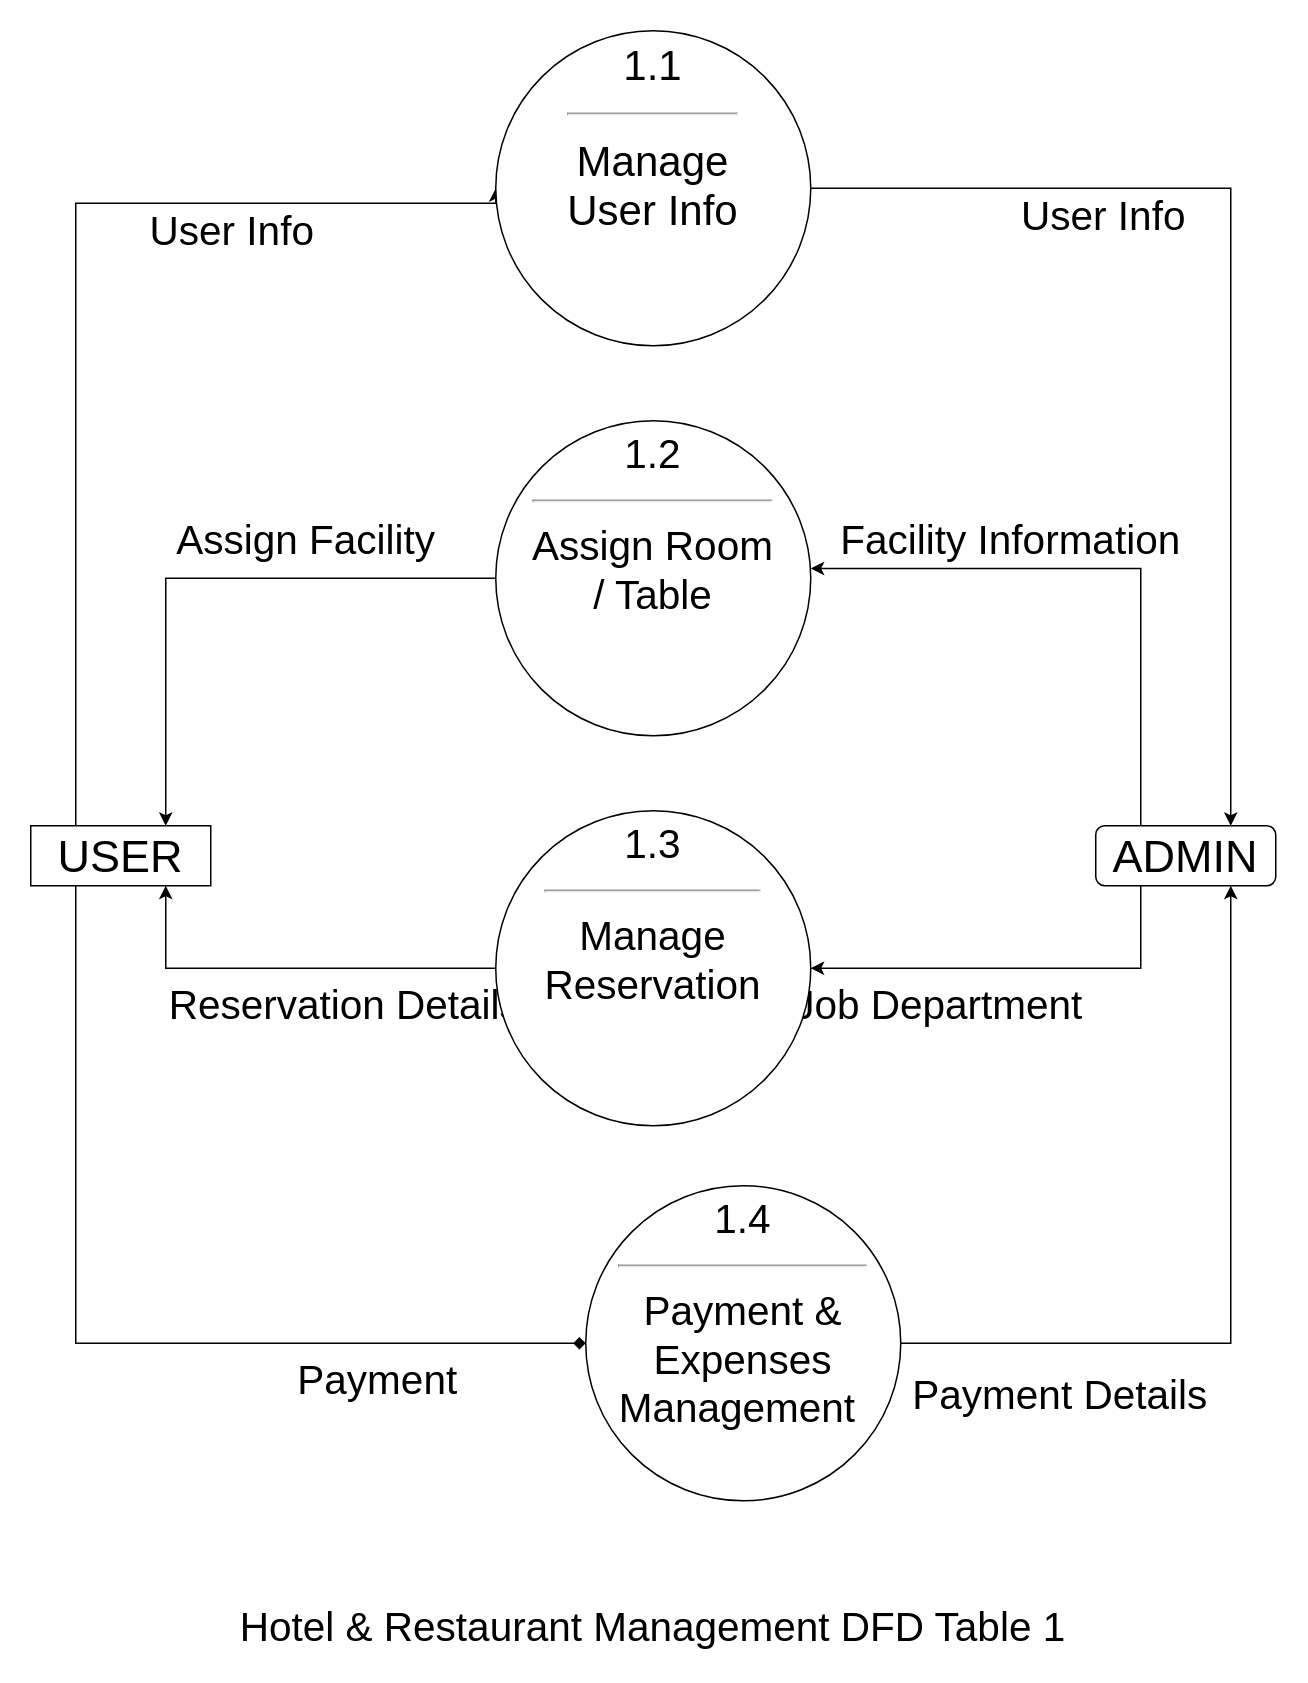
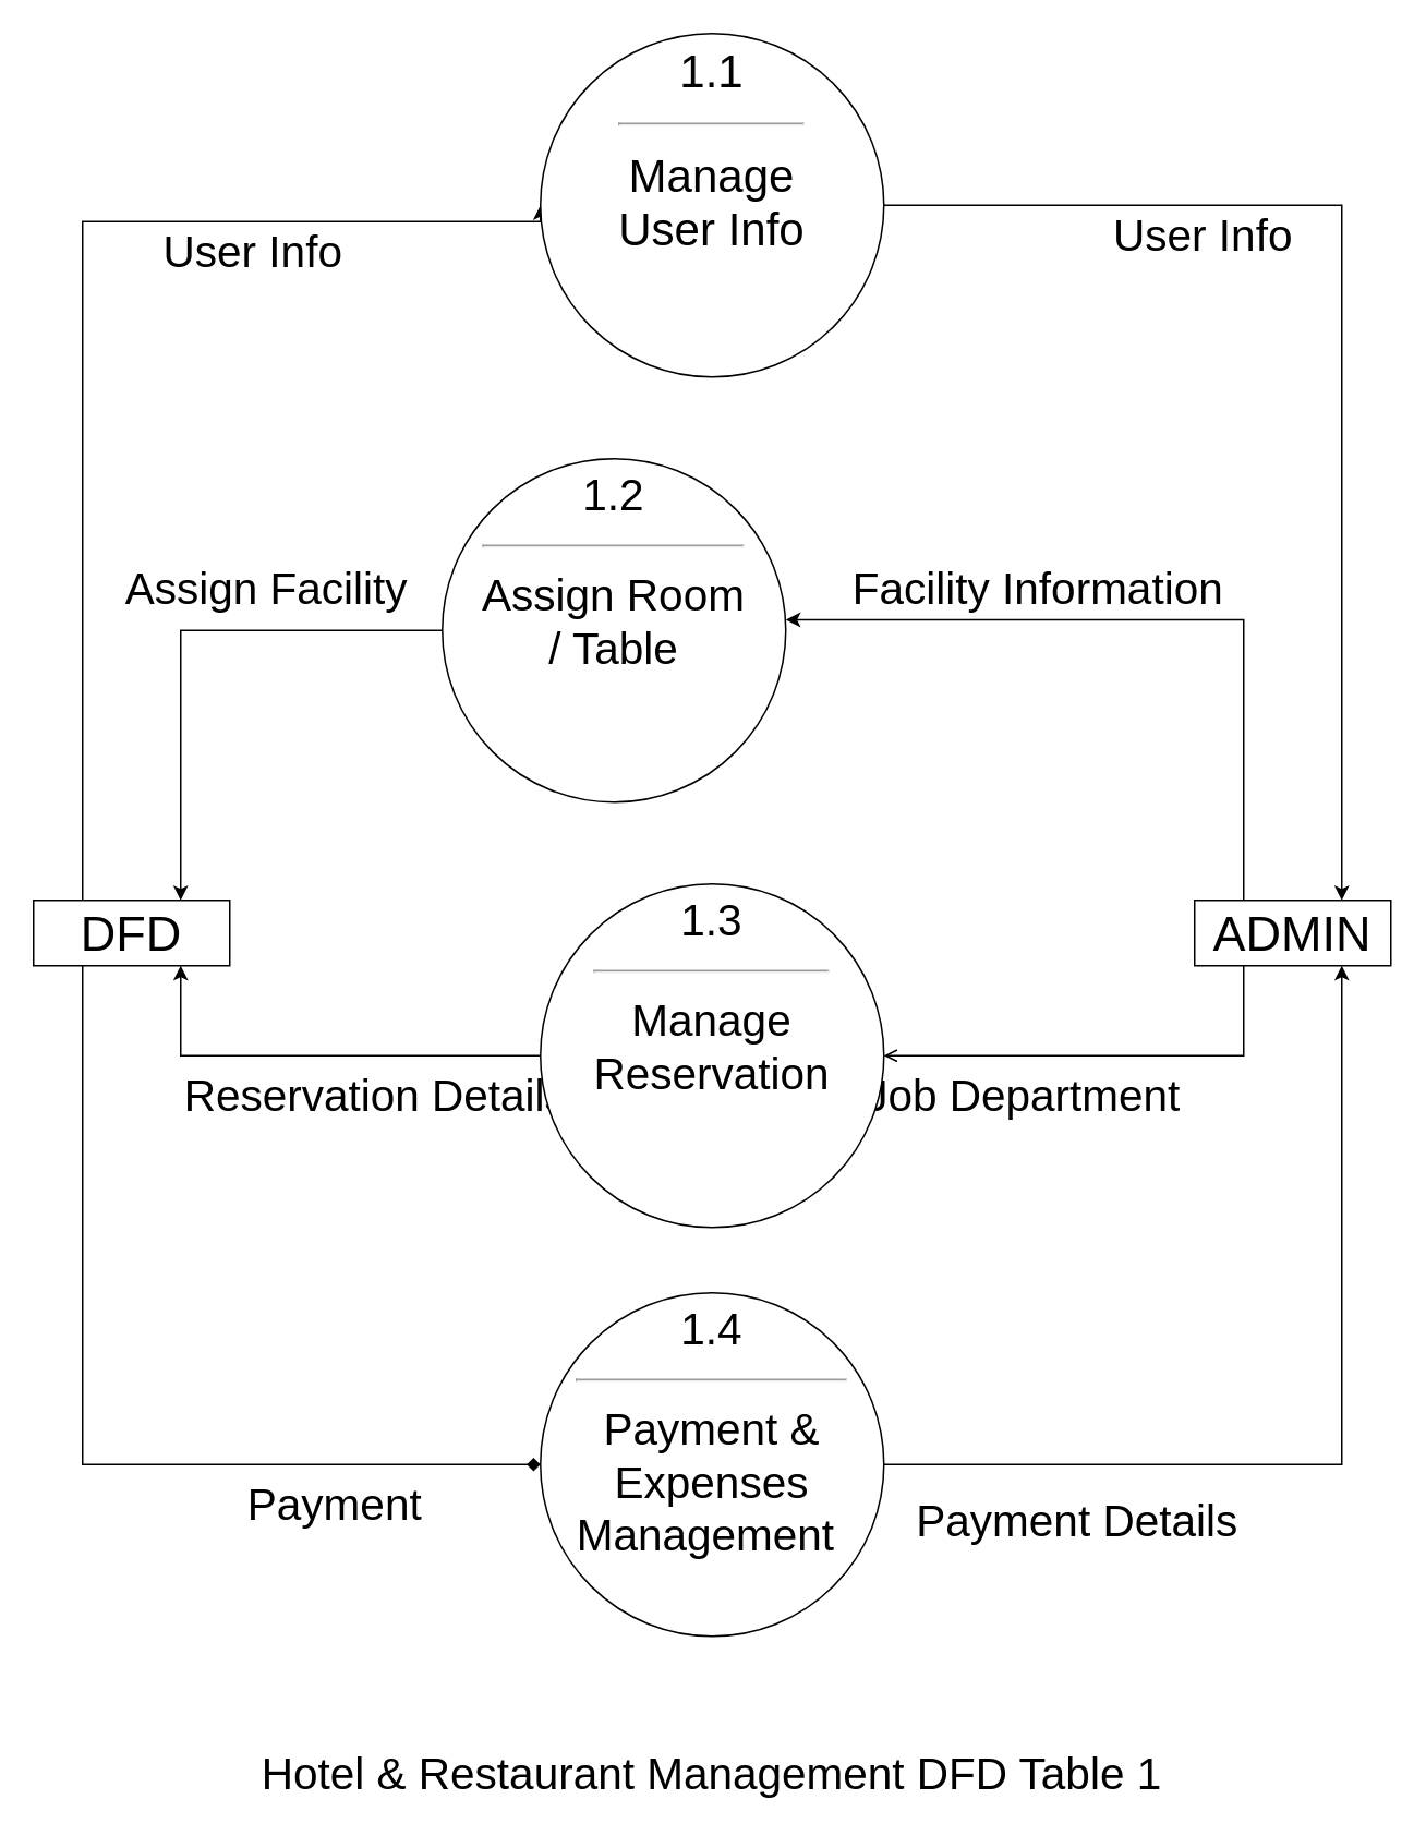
  <mxCell id="0" />
  <mxCell id="1" parent="0" />
  <mxCell id="2" value="User Info" style="edgeStyle=orthogonalEdgeStyle;rounded=0;orthogonalLoop=1;jettySize=auto;html=1;exitX=0.25;exitY=0;exitDx=0;exitDy=0;entryX=0;entryY=0.5;entryDx=0;entryDy=0;fontSize=27;" edge="1" parent="1" source="4" target="9"><mxGeometry x="0.473" y="-19" relative="1" as="geometry"><Array as="points"><mxPoint x="50" y="135" /></Array><mxPoint as="offset" /></mxGeometry></mxCell>
  <mxCell id="3" value="Payment" style="edgeStyle=orthogonalEdgeStyle;rounded=0;orthogonalLoop=1;jettySize=auto;html=1;exitX=0.25;exitY=1;exitDx=0;exitDy=0;entryX=0;entryY=0.5;entryDx=0;entryDy=0;fontSize=27;endArrow=diamond;" edge="1" parent="1" source="4" target="15"><mxGeometry x="0.568" y="-25" relative="1" as="geometry"><mxPoint as="offset" /></mxGeometry></mxCell>
- <mxCell id="4" value="USER" style="rounded=0;whiteSpace=wrap;html=1;fontSize=30;" vertex="1" parent="1"><mxGeometry x="20" y="550" width="120" height="40" as="geometry" /></mxCell>
+ <mxCell id="4" value="DFD" style="rounded=0;whiteSpace=wrap;html=1;fontSize=30;" vertex="1" parent="1"><mxGeometry x="20" y="550" width="120" height="40" as="geometry" /></mxCell>
  <mxCell id="5" value="Facility Information" style="edgeStyle=orthogonalEdgeStyle;rounded=0;orthogonalLoop=1;jettySize=auto;html=1;exitX=0.25;exitY=0;exitDx=0;exitDy=0;entryX=1;entryY=0.469;entryDx=0;entryDy=0;entryPerimeter=0;fontSize=27;" edge="1" parent="1" source="7" target="11"><mxGeometry x="0.317" y="-18" relative="1" as="geometry"><mxPoint x="-1" as="offset" /></mxGeometry></mxCell>
- <mxCell id="6" value="Job Department" style="edgeStyle=orthogonalEdgeStyle;rounded=0;orthogonalLoop=1;jettySize=auto;html=1;exitX=0.25;exitY=1;exitDx=0;exitDy=0;entryX=1;entryY=0.5;entryDx=0;entryDy=0;fontSize=27;" edge="1" parent="1" source="7" target="13"><mxGeometry x="0.38" y="25" relative="1" as="geometry"><mxPoint as="offset" /></mxGeometry></mxCell>
- <mxCell id="7" value="ADMIN" style="whiteSpace=wrap;html=1;fontSize=30;rounded=1;" vertex="1" parent="1"><mxGeometry x="730" y="550" width="120" height="40" as="geometry" /></mxCell>
+ <mxCell id="6" value="Job Department" style="edgeStyle=orthogonalEdgeStyle;rounded=0;orthogonalLoop=1;jettySize=auto;html=1;exitX=0.25;exitY=1;exitDx=0;exitDy=0;entryX=1;entryY=0.5;entryDx=0;entryDy=0;fontSize=27;endArrow=open;" edge="1" parent="1" source="7" target="13"><mxGeometry x="0.38" y="25" relative="1" as="geometry"><mxPoint as="offset" /></mxGeometry></mxCell>
+ <mxCell id="7" value="ADMIN" style="rounded=0;whiteSpace=wrap;html=1;fontSize=30;" vertex="1" parent="1"><mxGeometry x="730" y="550" width="120" height="40" as="geometry" /></mxCell>
  <mxCell id="8" value="User Info" style="edgeStyle=orthogonalEdgeStyle;rounded=0;orthogonalLoop=1;jettySize=auto;html=1;exitX=1;exitY=0.5;exitDx=0;exitDy=0;entryX=0.75;entryY=0;entryDx=0;entryDy=0;fontSize=27;" edge="1" parent="1" source="9" target="7"><mxGeometry x="-0.448" y="-19" relative="1" as="geometry"><mxPoint as="offset" /></mxGeometry></mxCell>
  <mxCell id="9" value="1.1&lt;hr style=&quot;font-size: 28px;&quot;&gt;Manage&lt;br style=&quot;font-size: 28px;&quot;&gt;User Info" style="ellipse;whiteSpace=wrap;html=1;aspect=fixed;fontSize=28;verticalAlign=top;" vertex="1" parent="1"><mxGeometry x="330" y="20" width="210" height="210" as="geometry" /></mxCell>
  <mxCell id="10" value="Assign Facility&amp;nbsp;" style="edgeStyle=orthogonalEdgeStyle;rounded=0;orthogonalLoop=1;jettySize=auto;html=1;exitX=0;exitY=0.5;exitDx=0;exitDy=0;entryX=0.75;entryY=0;entryDx=0;entryDy=0;fontSize=27;" edge="1" parent="1" source="11" target="4"><mxGeometry x="-0.362" y="-25" relative="1" as="geometry"><mxPoint as="offset" /></mxGeometry></mxCell>
- <mxCell id="11" value="1.2&lt;hr style=&quot;font-size: 27px;&quot;&gt;Assign Room&lt;br style=&quot;font-size: 27px;&quot;&gt;/ Table" style="ellipse;whiteSpace=wrap;html=1;aspect=fixed;fontSize=27;verticalAlign=top;" vertex="1" parent="1"><mxGeometry x="330" y="280" width="210" height="210" as="geometry" /></mxCell>
+ <mxCell id="11" value="1.2&lt;hr style=&quot;font-size: 27px;&quot;&gt;Assign Room&lt;br style=&quot;font-size: 27px;&quot;&gt;/ Table" style="ellipse;whiteSpace=wrap;html=1;aspect=fixed;fontSize=27;verticalAlign=top;" vertex="1" parent="1"><mxGeometry x="270" y="280" width="210" height="210" as="geometry" /></mxCell>
  <mxCell id="12" value="Reservation Details" style="edgeStyle=orthogonalEdgeStyle;rounded=0;orthogonalLoop=1;jettySize=auto;html=1;exitX=0;exitY=0.5;exitDx=0;exitDy=0;entryX=0.75;entryY=1;entryDx=0;entryDy=0;fontSize=27;" edge="1" parent="1" source="13" target="4"><mxGeometry x="-0.268" y="25" relative="1" as="geometry"><mxPoint as="offset" /></mxGeometry></mxCell>
  <mxCell id="13" value="1.3&lt;hr style=&quot;font-size: 27px;&quot;&gt;Manage&lt;br&gt;Reservation" style="ellipse;whiteSpace=wrap;html=1;aspect=fixed;fontSize=27;verticalAlign=top;" vertex="1" parent="1"><mxGeometry x="330" y="540" width="210" height="210" as="geometry" /></mxCell>
  <mxCell id="14" value="Payment Details" style="edgeStyle=orthogonalEdgeStyle;rounded=0;orthogonalLoop=1;jettySize=auto;html=1;exitX=1;exitY=0.5;exitDx=0;exitDy=0;entryX=0.75;entryY=1;entryDx=0;entryDy=0;fontSize=27;" edge="1" parent="1" source="15" target="7"><mxGeometry x="-0.597" y="-35" relative="1" as="geometry"><mxPoint as="offset" /></mxGeometry></mxCell>
- <mxCell id="15" value="1.4&lt;hr style=&quot;font-size: 27px;&quot;&gt;Payment &amp;amp;&lt;br&gt;Expenses&lt;br&gt;Management&amp;nbsp;" style="ellipse;whiteSpace=wrap;html=1;aspect=fixed;fontSize=27;verticalAlign=top;" vertex="1" parent="1"><mxGeometry x="390" y="790" width="210" height="210" as="geometry" /></mxCell>
+ <mxCell id="15" value="1.4&lt;hr style=&quot;font-size: 27px;&quot;&gt;Payment &amp;amp;&lt;br&gt;Expenses&lt;br&gt;Management&amp;nbsp;" style="ellipse;whiteSpace=wrap;html=1;aspect=fixed;fontSize=27;verticalAlign=top;" vertex="1" parent="1"><mxGeometry x="330" y="790" width="210" height="210" as="geometry" /></mxCell>
  <mxCell id="16" value="Hotel &amp;amp; Restaurant Management DFD Table 1" style="text;html=1;strokeColor=none;fillColor=none;align=center;verticalAlign=middle;whiteSpace=wrap;rounded=0;fontSize=27;" vertex="1" parent="1"><mxGeometry x="145" y="1070" width="580" height="30" as="geometry" /></mxCell>
